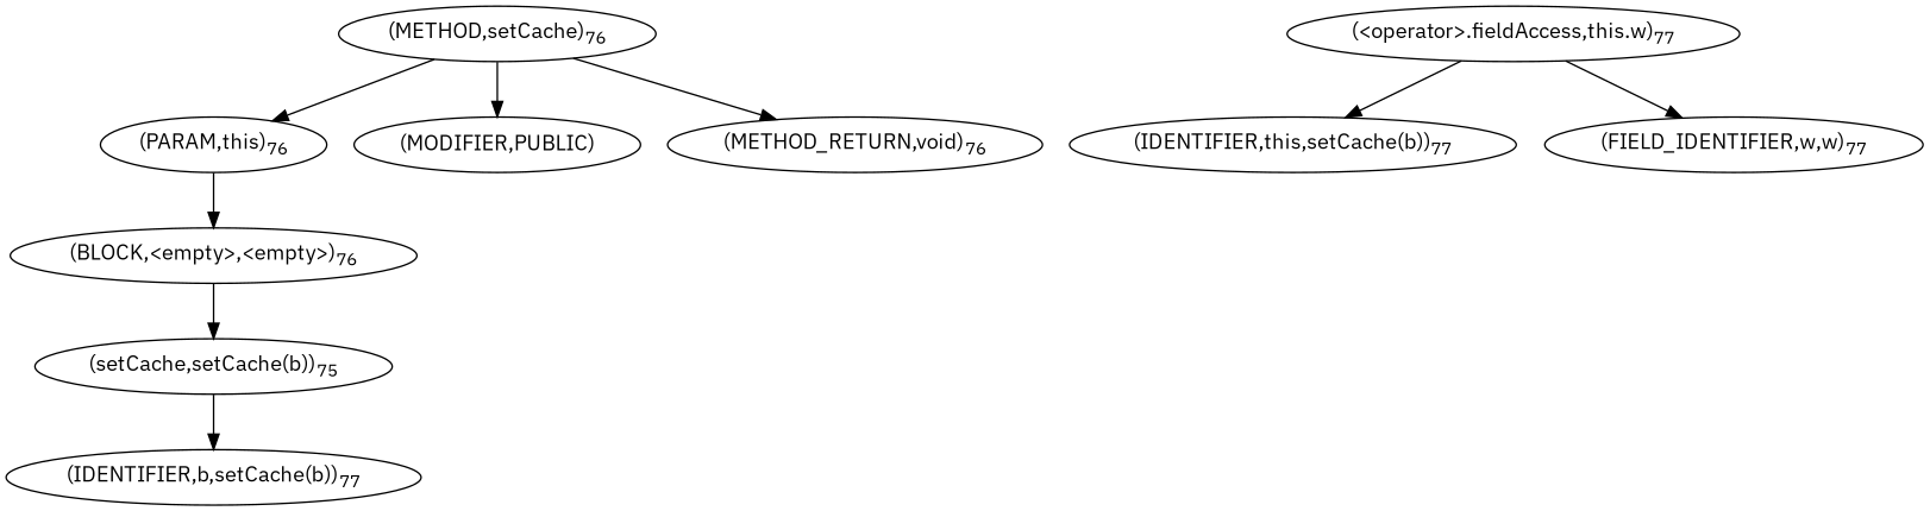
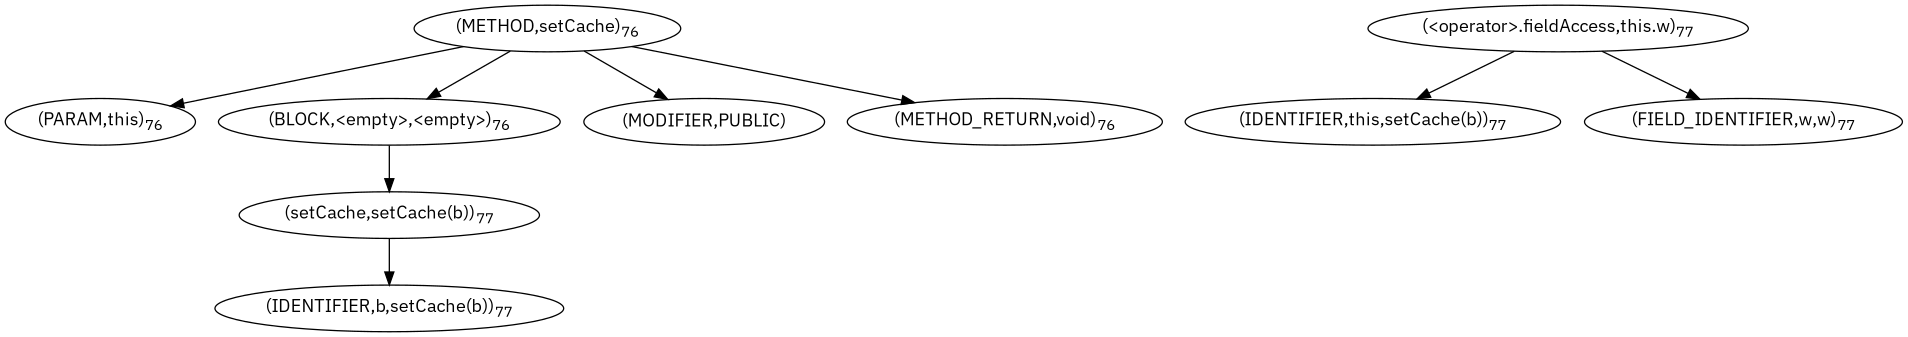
  digraph {
    fontname="IBM Plex Sans"
    node [fontname="IBM Plex Sans"]
    edge [fontname="IBM Plex Sans"]
    n1 [label=<(METHOD,setCache)<SUB>76</SUB>>]
    n2 [label=<(PARAM,this)<SUB>76</SUB>>]
    n3 [label=<(BLOCK,&lt;empty&gt;,&lt;empty&gt;)<SUB>76</SUB>>]
    n4 [label=<(MODIFIER,PUBLIC)>]
    n5 [label=<(METHOD_RETURN,void)<SUB>76</SUB>>]
-   n6 [label=<(setCache,setCache(b))<SUB>75</SUB>>]
+   n6 [label=<(setCache,setCache(b))<SUB>77</SUB>>]
    n7 [label=<(IDENTIFIER,b,setCache(b))<SUB>77</SUB>>]
    n8 [label=<(&lt;operator&gt;.fieldAccess,this.w)<SUB>77</SUB>>]
    n9 [label=<(IDENTIFIER,this,setCache(b))<SUB>77</SUB>>]
    n10 [label=<(FIELD_IDENTIFIER,w,w)<SUB>77</SUB>>]
    n1 -> n2
-   n2 -> n3
+   n1 -> n3
    n1 -> n4
    n1 -> n5
    n3 -> n6
    n6 -> n7
    n8 -> n9
    n8 -> n10
  }
